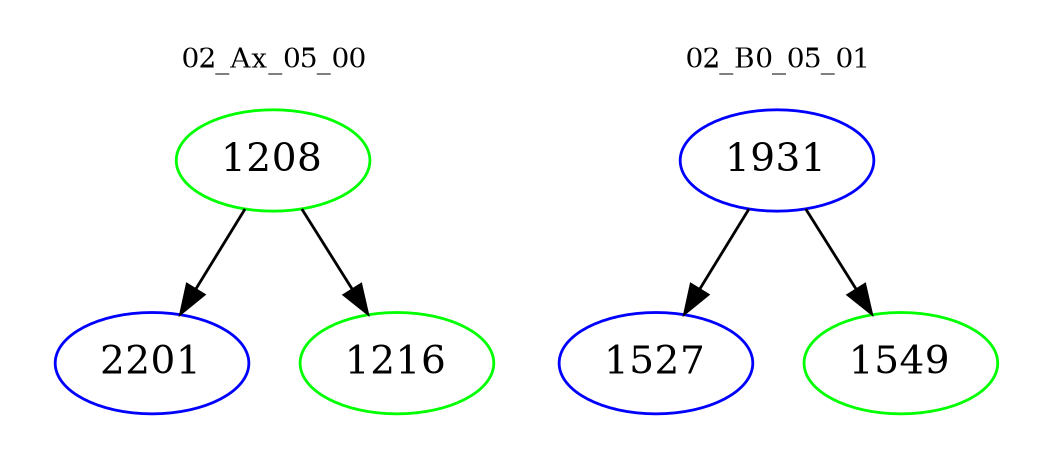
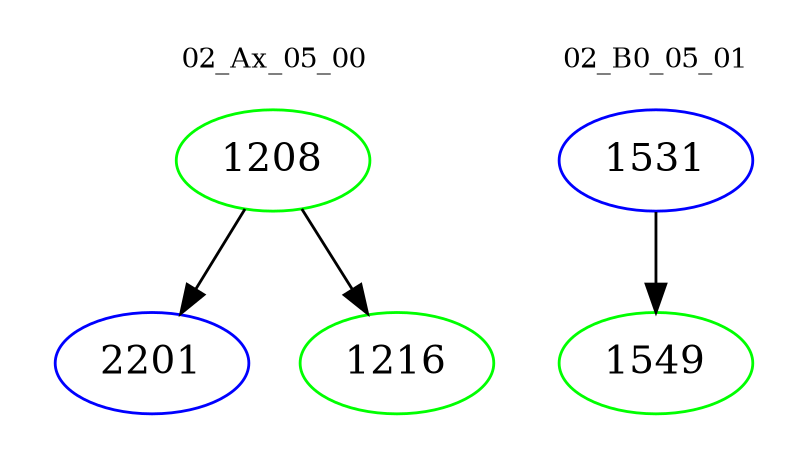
  digraph {
    node [color=green]
    edge [color=black]
    n1 [label=1208]
    n2 [color=blue label=2201]
    n3 [label=1216]
-   n4 [color=blue label=1931]
-   n5 [color=blue label=1527]
+   n4 [color=blue label=1531]
    n6 [label=1549]
    subgraph cluster_1 {
      color=white
      fontsize=10
      label="02_Ax_05_00"
      n1
      n2
      n3
    }
    subgraph cluster_2 {
      color=white
      fontsize=10
      label="02_B0_05_01"
      n4
-     n5
      n6
    }
    n1 -> n2
    n1 -> n3
-   n4 -> n5
    n4 -> n6
  }
